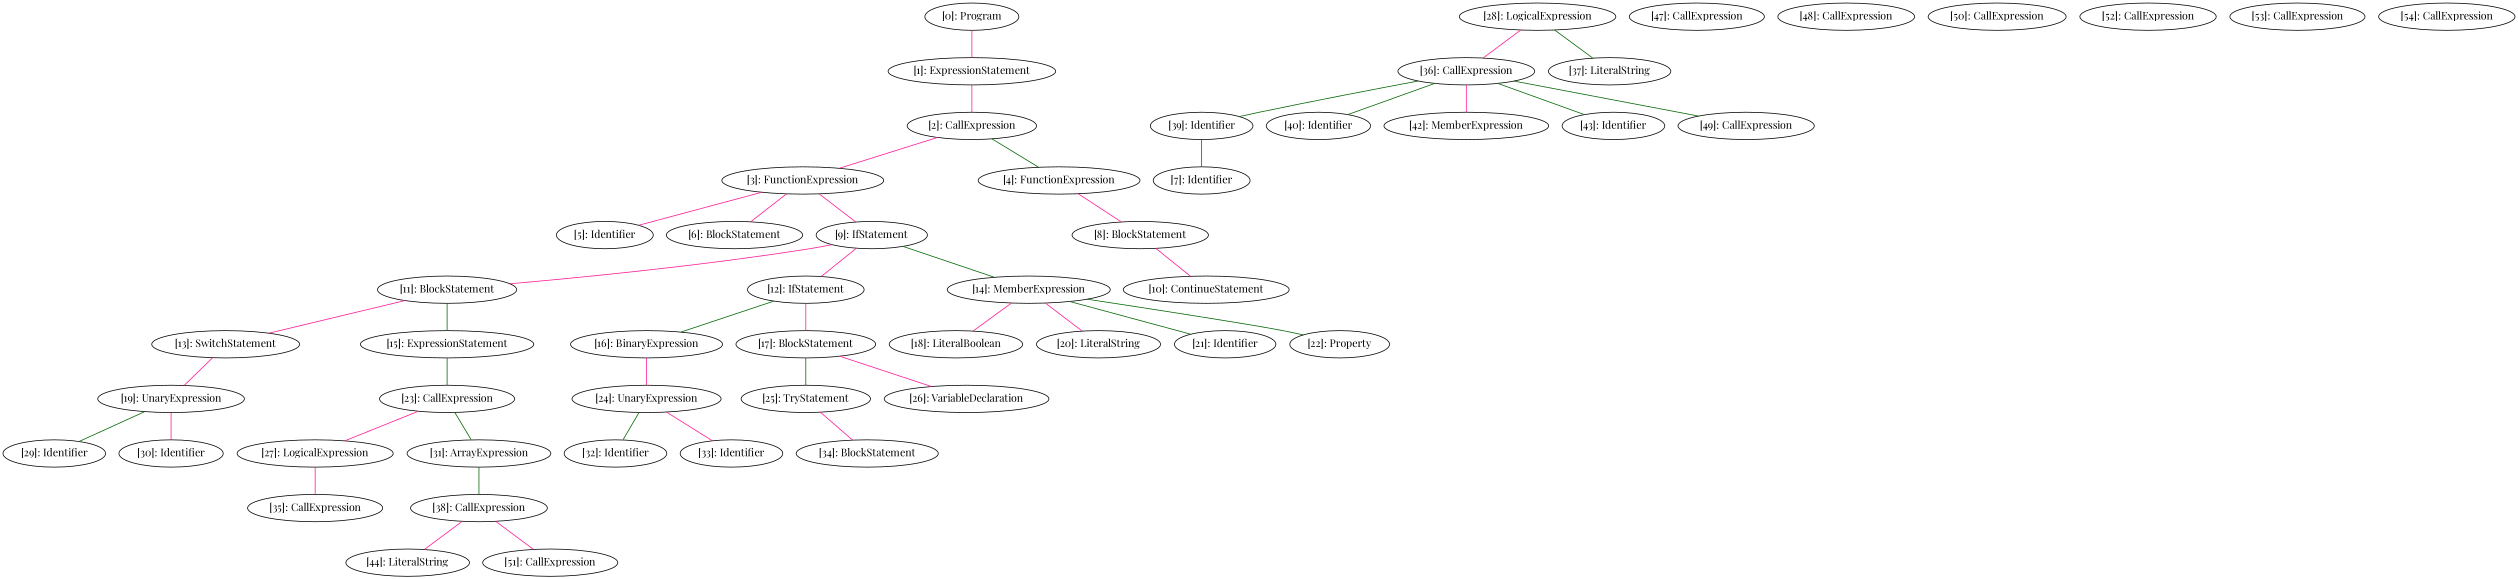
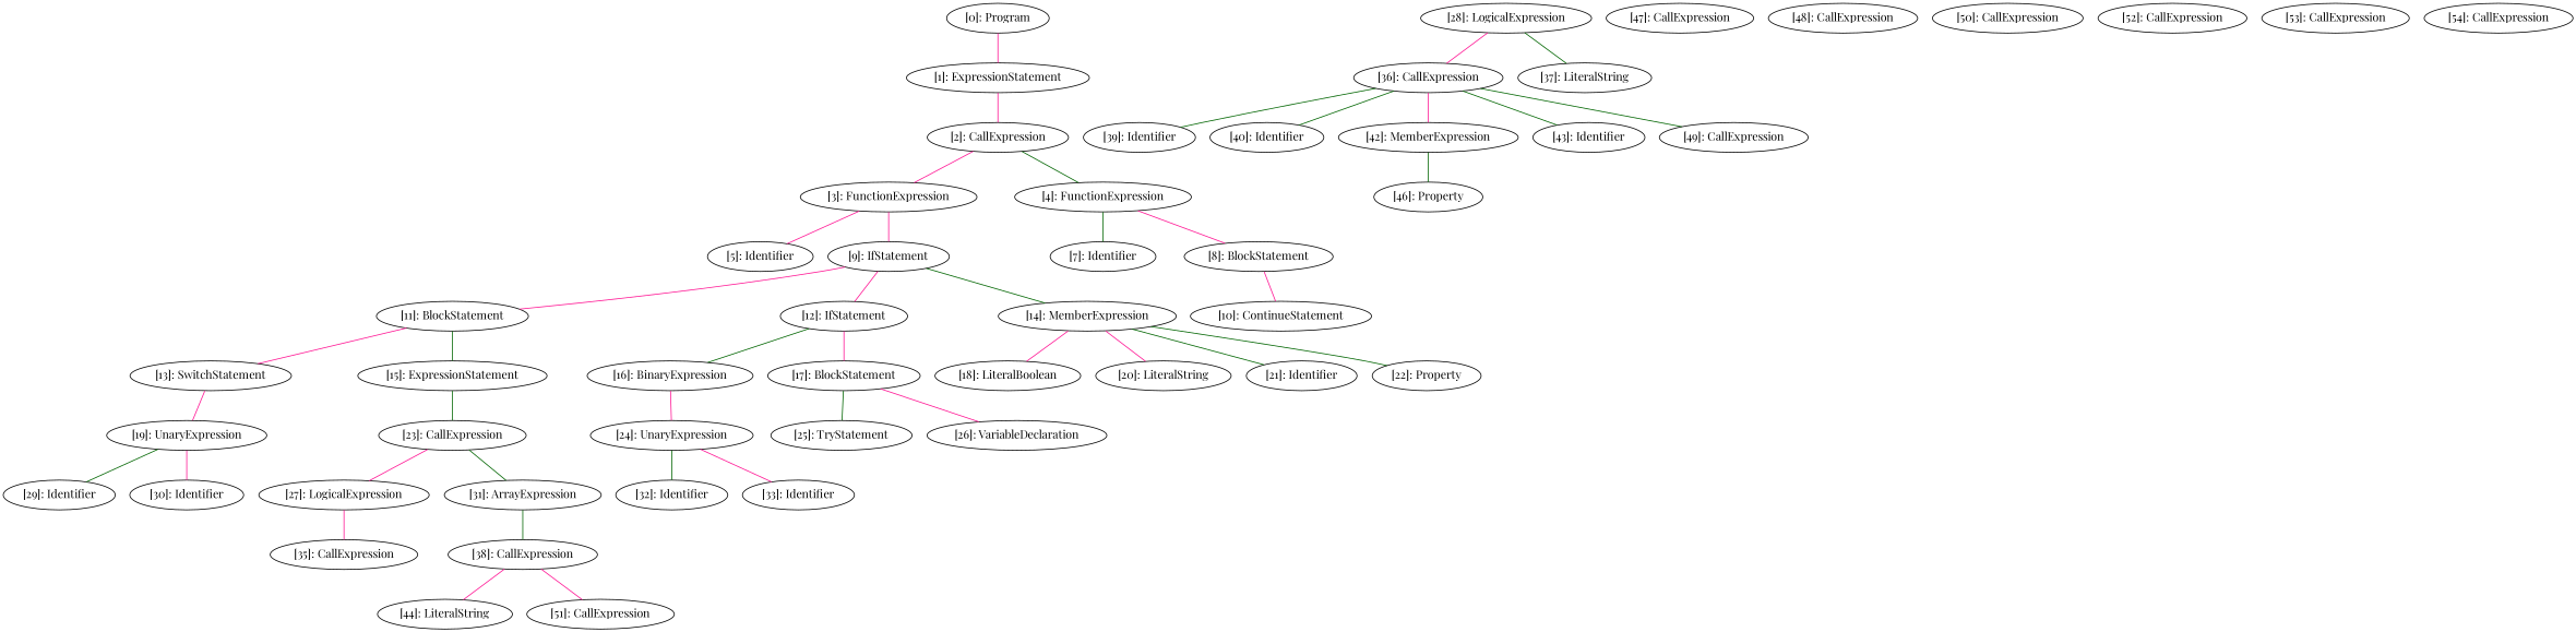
  graph {
    fontname="Playfair Display"
    node [fontname="Playfair Display"]
    edge [color=deeppink fontname="Playfair Display"]
    n1 [label="[0]: Program"]
    n2 [label="[1]: ExpressionStatement"]
    n3 [label="[2]: CallExpression"]
    n4 [label="[3]: FunctionExpression"]
    n5 [label="[4]: FunctionExpression"]
    n6 [label="[5]: Identifier"]
-   n7 [label="[6]: BlockStatement"]
    n8 [label="[9]: IfStatement"]
    n9 [label="[7]: Identifier"]
    n10 [label="[8]: BlockStatement"]
    n11 [label="[10]: ContinueStatement"]
    n12 [label="[11]: BlockStatement"]
    n13 [label="[12]: IfStatement"]
    n14 [label="[14]: MemberExpression"]
    n15 [label="[13]: SwitchStatement"]
    n16 [label="[15]: ExpressionStatement"]
    n17 [label="[16]: BinaryExpression"]
    n18 [label="[17]: BlockStatement"]
    n19 [label="[18]: LiteralBoolean"]
    n20 [label="[20]: LiteralString"]
    n21 [label="[21]: Identifier"]
    n22 [label="[22]: Property"]
    n23 [label="[19]: UnaryExpression"]
    n24 [label="[23]: CallExpression"]
    n25 [label="[24]: UnaryExpression"]
    n26 [label="[25]: TryStatement"]
    n27 [label="[26]: VariableDeclaration"]
    n28 [label="[29]: Identifier"]
    n29 [label="[30]: Identifier"]
    n30 [label="[27]: LogicalExpression"]
    n31 [label="[31]: ArrayExpression"]
    n32 [label="[32]: Identifier"]
    n33 [label="[33]: Identifier"]
-   n34 [label="[34]: BlockStatement"]
    n35 [label="[35]: CallExpression"]
    n36 [label="[38]: CallExpression"]
    n37 [label="[28]: LogicalExpression"]
    n38 [label="[36]: CallExpression"]
    n39 [label="[37]: LiteralString"]
    n40 [label="[39]: Identifier"]
    n41 [label="[40]: Identifier"]
    n42 [label="[42]: MemberExpression"]
    n43 [label="[43]: Identifier"]
    n44 [label="[49]: CallExpression"]
    n45 [label="[44]: LiteralString"]
    n46 [label="[51]: CallExpression"]
+   n47 [label="[46]: Property"]
    n48 [label="[47]: CallExpression"]
    n49 [label="[48]: CallExpression"]
    n50 [label="[50]: CallExpression"]
    n51 [label="[52]: CallExpression"]
    n52 [label="[53]: CallExpression"]
    n53 [label="[54]: CallExpression"]
    n1 -- n2
    n2 -- n3
    n3 -- n4
    n3 -- n5 [color=darkgreen]
    n4 -- n6
-   n4 -- n7
    n4 -- n8
-   n40 -- n9 [color=darkgreen]
+   n5 -- n9 [color=darkgreen]
    n5 -- n10
    n8 -- n12
    n8 -- n13
    n8 -- n14 [color=darkgreen]
    n10 -- n11
    n12 -- n15
    n12 -- n16 [color=darkgreen]
    n13 -- n17 [color=darkgreen]
    n13 -- n18
    n14 -- n19
    n14 -- n20
    n14 -- n21 [color=darkgreen]
    n14 -- n22 [color=darkgreen]
    n15 -- n23
    n16 -- n24 [color=darkgreen]
    n17 -- n25
    n18 -- n26 [color=darkgreen]
    n18 -- n27
    n23 -- n28 [color=darkgreen]
    n23 -- n29
    n24 -- n30
    n24 -- n31 [color=darkgreen]
    n25 -- n32 [color=darkgreen]
    n25 -- n33
-   n26 -- n34
    n30 -- n35
    n31 -- n36 [color=darkgreen]
    n36 -- n45
    n36 -- n46
    n37 -- n38
    n37 -- n39 [color=darkgreen]
    n38 -- n40 [color=darkgreen]
    n38 -- n41 [color=darkgreen]
    n38 -- n42
    n38 -- n43 [color=darkgreen]
    n38 -- n44 [color=darkgreen]
+   n42 -- n47 [color=darkgreen]
  }
